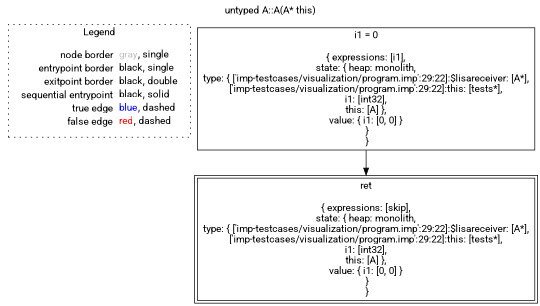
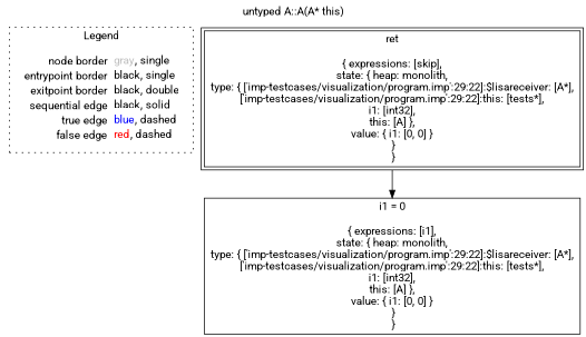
  digraph {
    label="untyped A::A(A* this)"
    labelloc=t
    fontname=Roboto
    node [shape=rect fontname=Roboto color=black]
-   n1 [label=<<table border="0" cellpadding="2" cellspacing="0" cellborder="0"><tr><td align="right">node border&nbsp;</td><td align="left"><font color="gray">gray</font>, single</td></tr><tr><td align="right">entrypoint border&nbsp;</td><td align="left"><font color="black">black</font>, single</td></tr><tr><td align="right">exitpoint border&nbsp;</td><td align="left"><font color="black">black</font>, double</td></tr><tr><td align="right">sequential entrypoint&nbsp;</td><td align="left"><font color="black">black</font>, solid</td></tr><tr><td align="right">true edge&nbsp;</td><td align="left"><font color="blue">blue</font>, dashed</td></tr><tr><td align="right">false edge&nbsp;</td><td align="left"><font color="red">red</font>, dashed</td></tr></table>> shape=plaintext color=""]
+   n1 [label=<<table border="0" cellpadding="2" cellspacing="0" cellborder="0"><tr><td align="right">node border&nbsp;</td><td align="left"><font color="gray">gray</font>, single</td></tr><tr><td align="right">entrypoint border&nbsp;</td><td align="left"><font color="black">black</font>, single</td></tr><tr><td align="right">exitpoint border&nbsp;</td><td align="left"><font color="black">black</font>, double</td></tr><tr><td align="right">sequential edge&nbsp;</td><td align="left"><font color="black">black</font>, solid</td></tr><tr><td align="right">true edge&nbsp;</td><td align="left"><font color="blue">blue</font>, dashed</td></tr><tr><td align="right">false edge&nbsp;</td><td align="left"><font color="red">red</font>, dashed</td></tr></table>> shape=plaintext color=""]
    n2 [label=<i1 = 0<BR/><BR/>{ expressions: [i1],<BR/>state: { heap: monolith,<BR/>type: { ['imp-testcases/visualization/program.imp':29:22]:$lisareceiver: [A*],<BR/>['imp-testcases/visualization/program.imp':29:22]:this: [tests*],<BR/>i1: [int32],<BR/>this: [A] },<BR/>value: { i1: [0, 0] }<BR/> }<BR/> }<BR/>>]
    n3 [label=<ret<BR/><BR/>{ expressions: [skip],<BR/>state: { heap: monolith,<BR/>type: { ['imp-testcases/visualization/program.imp':29:22]:$lisareceiver: [A*],<BR/>['imp-testcases/visualization/program.imp':29:22]:this: [tests*],<BR/>i1: [int32],<BR/>this: [A] },<BR/>value: { i1: [0, 0] }<BR/> }<BR/> }<BR/>> peripheries=2]
    subgraph cluster_1 {
      label=Legend
      style=dotted
      n1
    }
-   n2 -> n3 [color=black fontname=Roboto]
+   n3 -> n2 [color=black fontname=Roboto]
  }
